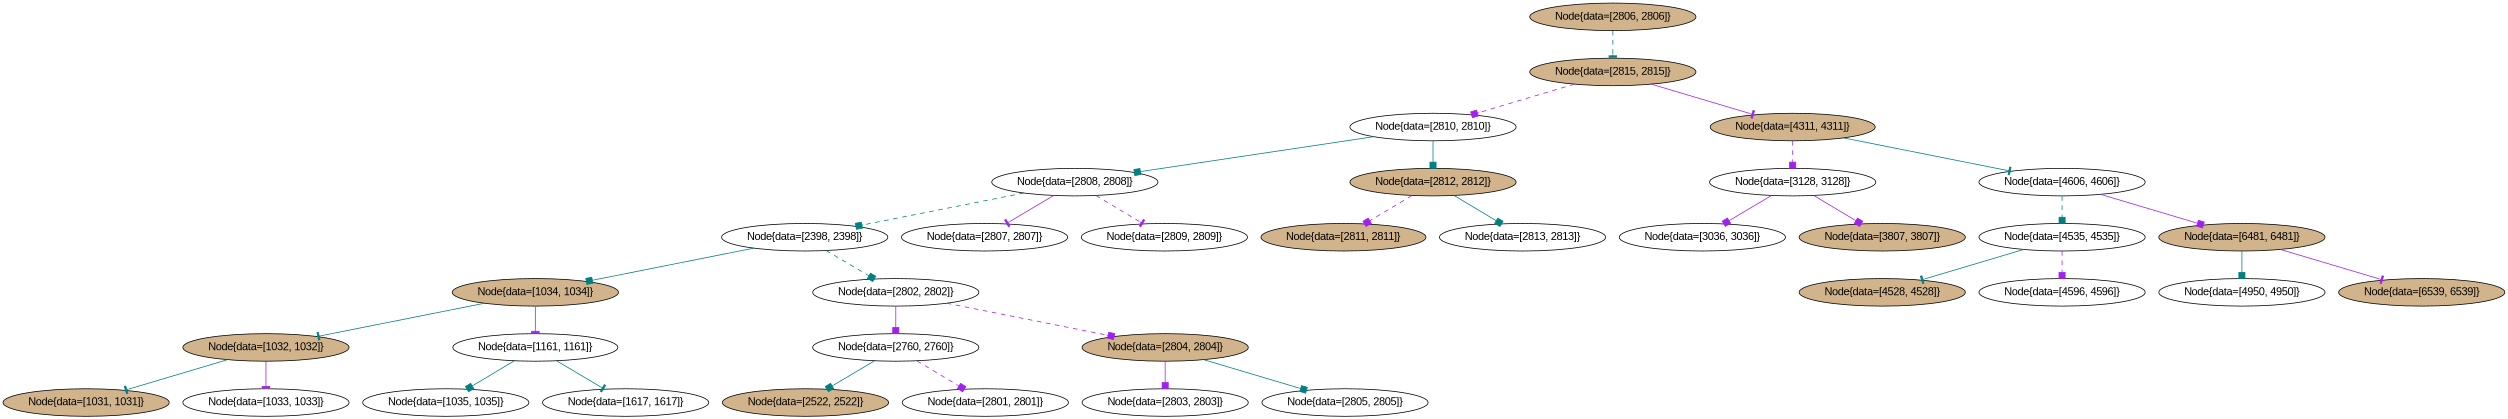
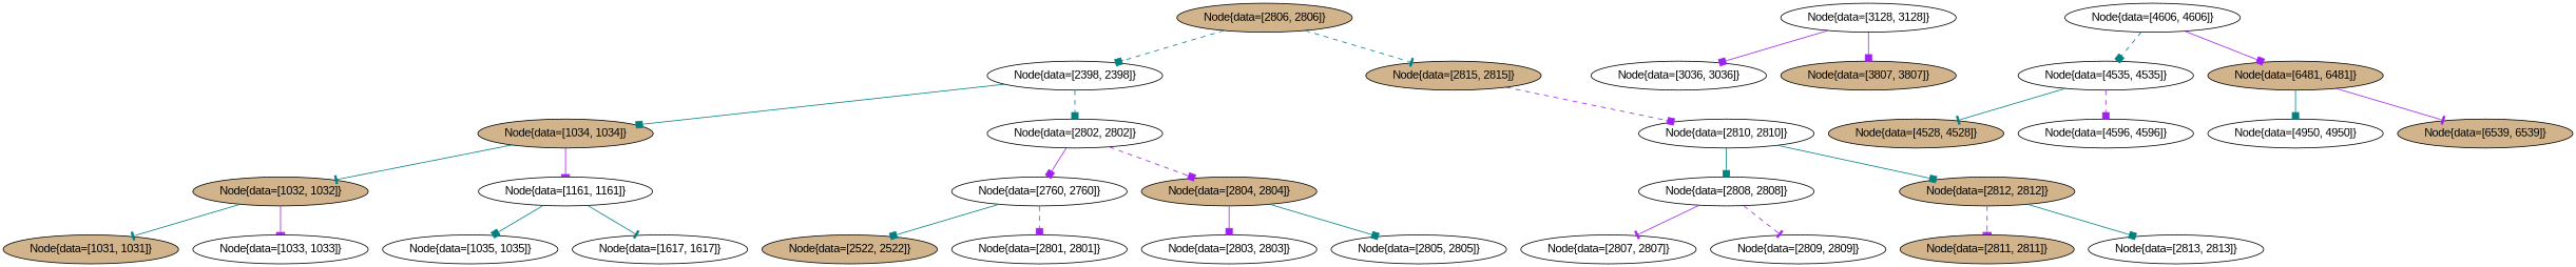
  digraph {
    fontname="Liberation Sans"
    node [fillcolor=white fontname="Liberation Sans" style=filled]
    edge [arrowhead=box color=teal fontname="Liberation Sans" style=solid]
    n1 [fillcolor=tan label="Node{data=[2806, 2806]}"]
    n2 [label="Node{data=[2398, 2398]}"]
    n3 [fillcolor=tan label="Node{data=[2815, 2815]}"]
    n4 [fillcolor=tan label="Node{data=[1034, 1034]}"]
    n5 [label="Node{data=[2802, 2802]}"]
    n6 [label="Node{data=[2810, 2810]}"]
-   n7 [fillcolor=tan label="Node{data=[4311, 4311]}"]
    n8 [fillcolor=tan label="Node{data=[1032, 1032]}"]
    n9 [label="Node{data=[1161, 1161]}"]
    n10 [label="Node{data=[2760, 2760]}"]
    n11 [fillcolor=tan label="Node{data=[2804, 2804]}"]
    n12 [fillcolor=tan label="Node{data=[1031, 1031]}"]
    n13 [label="Node{data=[1033, 1033]}"]
    n14 [label="Node{data=[1035, 1035]}"]
    n15 [label="Node{data=[1617, 1617]}"]
    n16 [fillcolor=tan label="Node{data=[2522, 2522]}"]
    n17 [label="Node{data=[2801, 2801]}"]
    n18 [label="Node{data=[2803, 2803]}"]
    n19 [label="Node{data=[2805, 2805]}"]
    n20 [label="Node{data=[2808, 2808]}"]
    n21 [fillcolor=tan label="Node{data=[2812, 2812]}"]
    n22 [label="Node{data=[3128, 3128]}"]
    n23 [label="Node{data=[4606, 4606]}"]
    n24 [label="Node{data=[2807, 2807]}"]
    n25 [label="Node{data=[2809, 2809]}"]
    n26 [fillcolor=tan label="Node{data=[2811, 2811]}"]
    n27 [label="Node{data=[2813, 2813]}"]
    n28 [label="Node{data=[3036, 3036]}"]
    n29 [fillcolor=tan label="Node{data=[3807, 3807]}"]
    n30 [label="Node{data=[4535, 4535]}"]
    n31 [fillcolor=tan label="Node{data=[6481, 6481]}"]
    n32 [fillcolor=tan label="Node{data=[4528, 4528]}"]
    n33 [label="Node{data=[4596, 4596]}"]
    n34 [label="Node{data=[4950, 4950]}"]
    n35 [fillcolor=tan label="Node{data=[6539, 6539]}"]
-   n20 -> n2 [style=dashed]
+   n1 -> n2 [style=dashed]
    n1 -> n3 [arrowhead=tee style=dashed]
    n2 -> n4
    n2 -> n5 [style=dashed]
    n3 -> n6 [color=purple style=dashed]
-   n3 -> n7 [arrowhead=tee color=purple]
    n4 -> n8 [arrowhead=tee]
    n4 -> n9 [arrowhead=tee color=purple]
    n5 -> n10 [color=purple]
    n5 -> n11 [color=purple style=dashed]
    n6 -> n20
    n6 -> n21
-   n7 -> n22 [color=purple style=dashed]
-   n7 -> n23 [arrowhead=tee]
    n8 -> n12 [arrowhead=tee]
    n8 -> n13 [arrowhead=tee color=purple]
    n9 -> n14
    n9 -> n15 [arrowhead=tee]
    n10 -> n16
    n10 -> n17 [color=purple style=dashed]
    n11 -> n18 [color=purple]
    n11 -> n19
    n20 -> n24 [arrowhead=tee color=purple]
    n20 -> n25 [arrowhead=tee color=purple style=dashed]
-   n21 -> n26 [color=purple style=dashed]
+   n21 -> n26 [arrowhead=tee color=purple style=dashed]
    n21 -> n27
    n22 -> n28 [color=purple]
    n22 -> n29 [color=purple]
    n23 -> n30 [style=dashed]
    n23 -> n31 [color=purple]
    n30 -> n32 [arrowhead=tee]
    n30 -> n33 [color=purple style=dashed]
    n31 -> n34
    n31 -> n35 [arrowhead=tee color=purple]
  }
